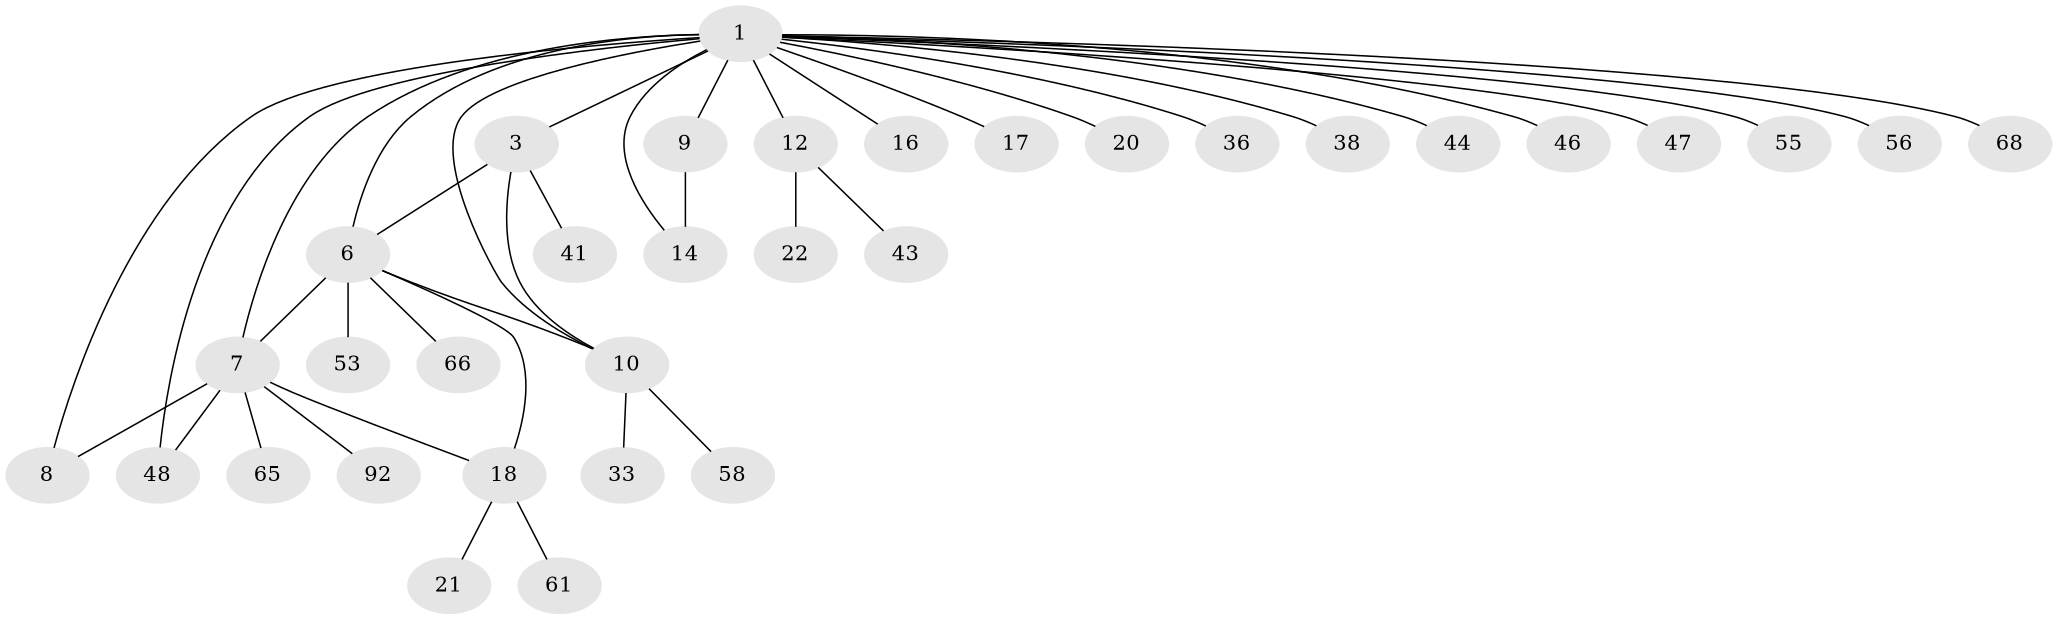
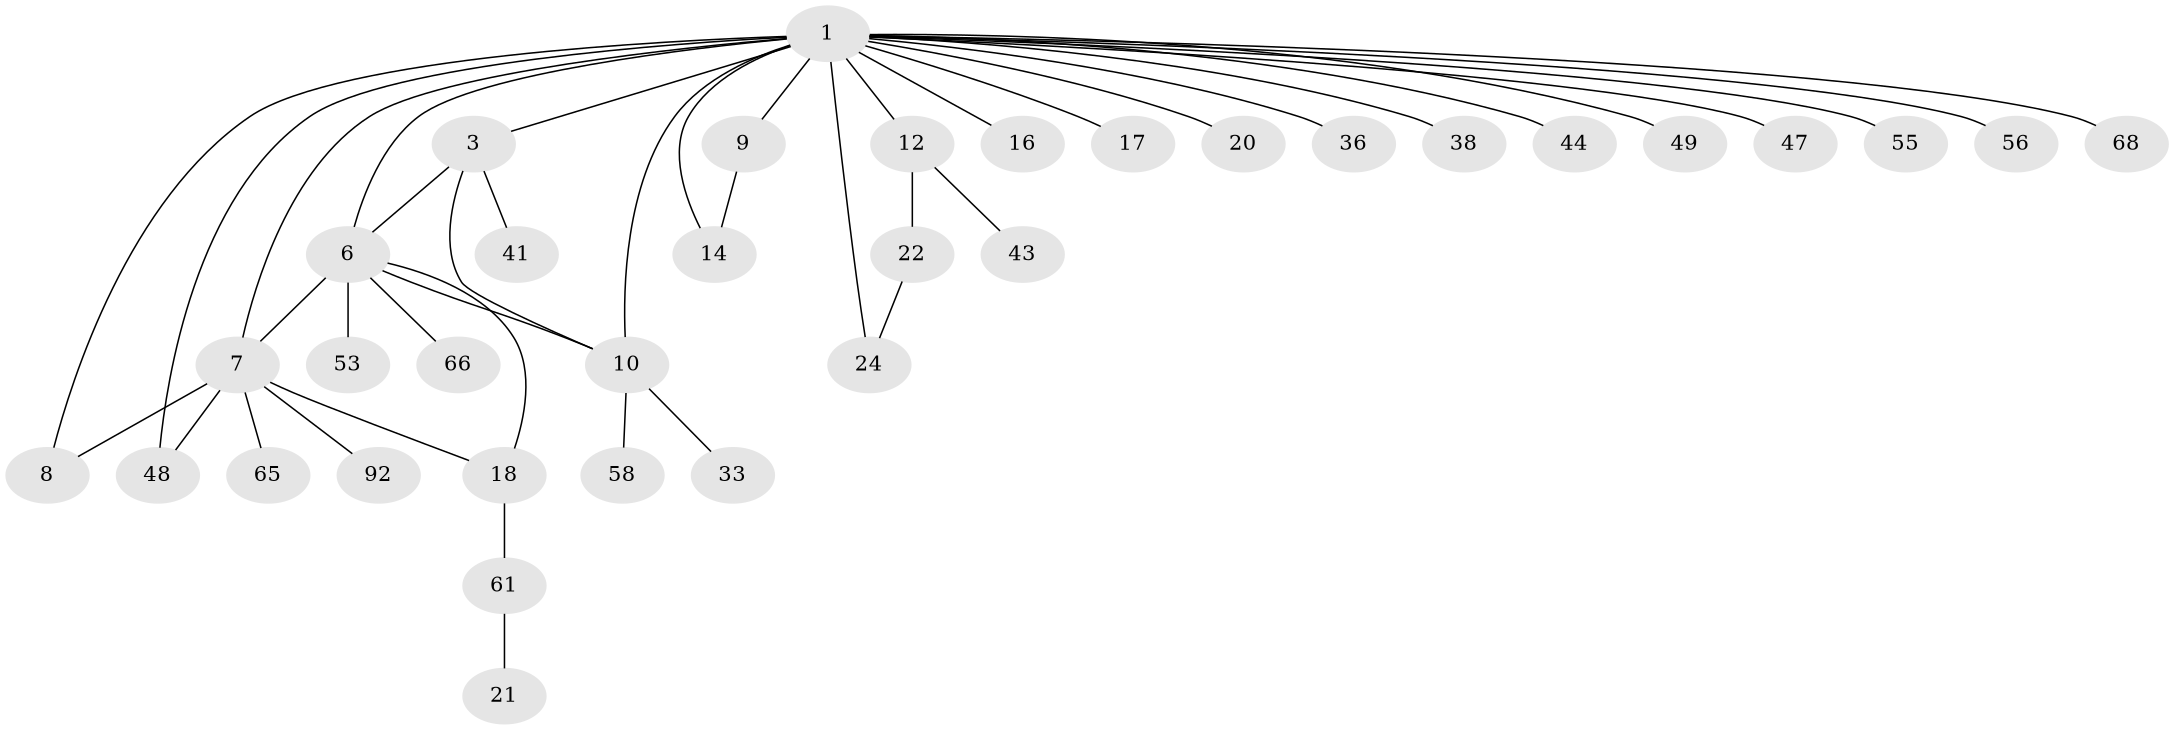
  graph {
    node [color=gray90 style=filled]
    1 [super="+2+4+27"]
    3 [super="+42"]
    6 [super="+13"]
    7 [super="+25+35"]
    8
    9 [super="+52"]
    10 [super="+26"]
    12
    14
    16
    17
    20
+   24
    36
    38
    44
-   46
+   46 [label=49]
    47
    48
    55
    56
    68
    41
    18
    53
    66
    n27 [label=92]
    65
    33 [super="+57"]
    58
    22 [super="+40"]
    43
    21 [super="+63+31"]
    61
    1 -- 3
    1 -- 6
    1 -- 7 [weight=3]
    1 -- 8
    1 -- 9 [weight=2]
    1 -- 10 [weight=2]
    1 -- 12
    1 -- 14
    1 -- 16
    1 -- 17
    1 -- 20
+   1 -- 24
    1 -- 36
    1 -- 38
    1 -- 44
    1 -- 46
    1 -- 47
    1 -- 48
    1 -- 55
    1 -- 56
    1 -- 68
    3 -- 6
    3 -- 10
    3 -- 41
    6 -- 7
    6 -- 10
    6 -- 18
    6 -- 53
    6 -- 66
    7 -- 8
    7 -- 48
    7 -- 18
    7 -- n27
    7 -- 65
    9 -- 14
    10 -- 33
    10 -- 58
    12 -- 22
    12 -- 43
-   18 -- 21
+   61 -- 21
    18 -- 61
+   22 -- 24
  }
